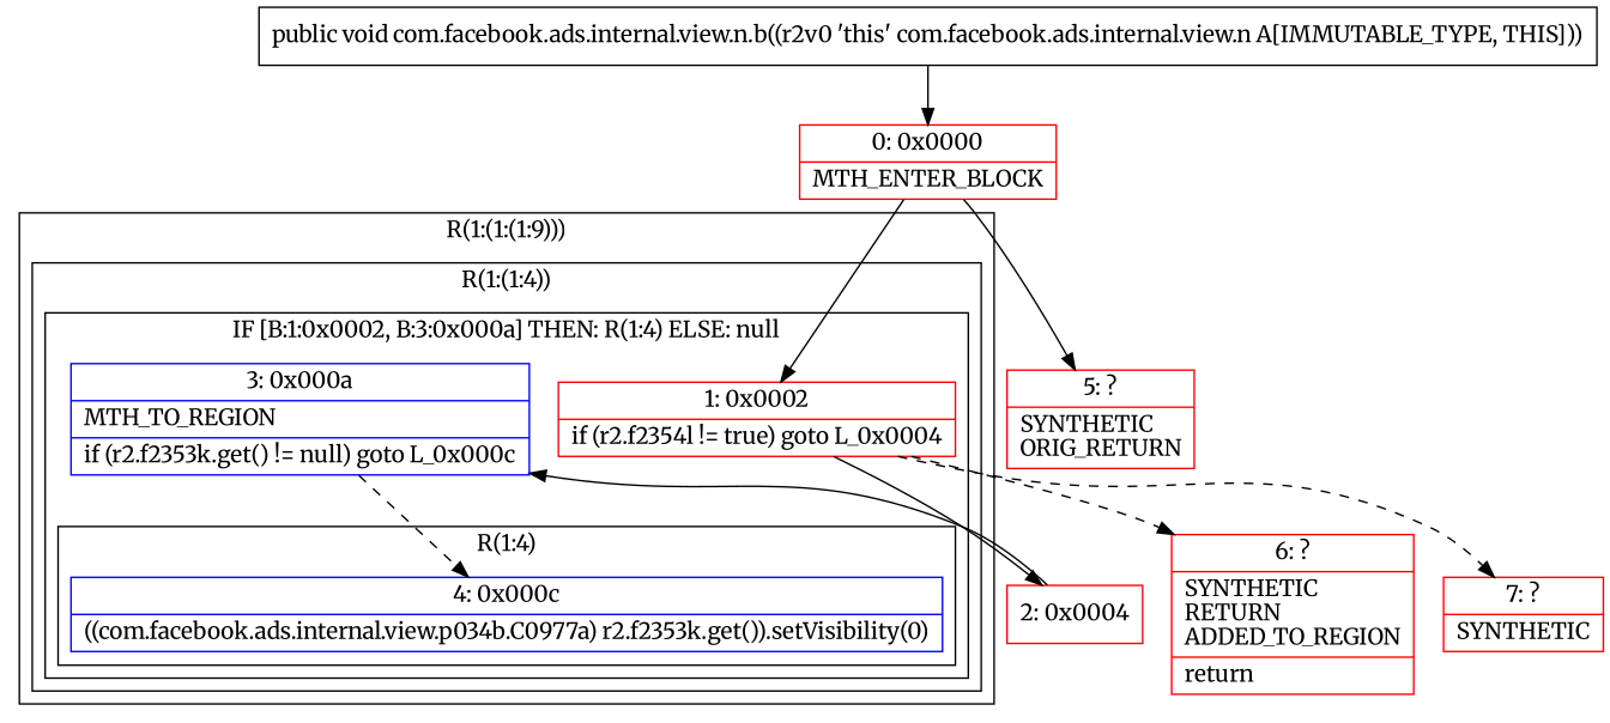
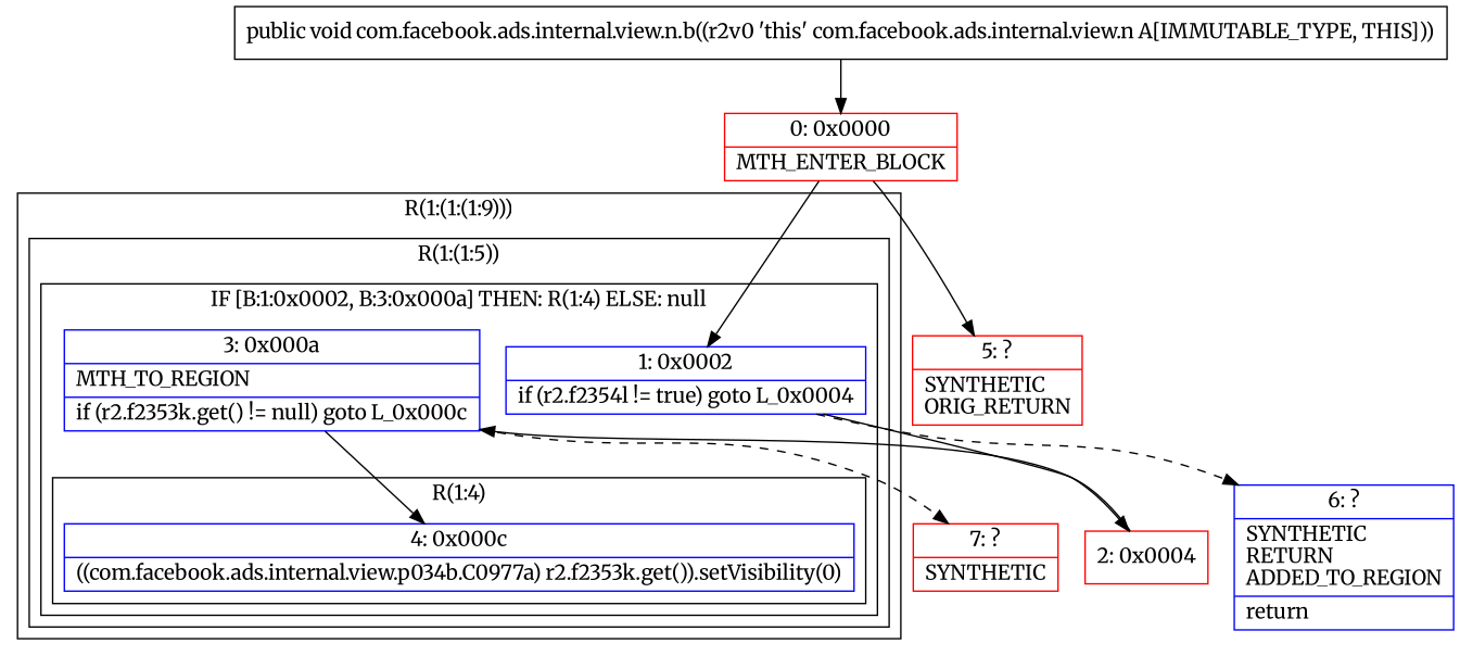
  digraph {
    fontname=Merriweather
    node [color=red fontname=Merriweather shape=record]
    edge [fontname=Merriweather]
    n1 [color=blue label="{4\:\ 0x000c|((com.facebook.ads.internal.view.p034b.C0977a) r2.f2353k.get()).setVisibility(0)\l}"]
-   n2 [label="{1\:\ 0x0002|if (r2.f2354l != true) goto L_0x0004\l}"]
+   n2 [color=blue label="{1\:\ 0x0002|if (r2.f2354l != true) goto L_0x0004\l}"]
    n3 [color=blue label="{3\:\ 0x000a|MTH_TO_REGION\l|if (r2.f2353k.get() != null) goto L_0x000c\l}"]
    n4 [label="{2\:\ 0x0004}"]
-   n5 [label="{6\:\ ?|SYNTHETIC\lRETURN\lADDED_TO_REGION\l|return\l}"]
+   n5 [color=blue label="{6\:\ ?|SYNTHETIC\lRETURN\lADDED_TO_REGION\l|return\l}"]
    n6 [label="{7\:\ ?|SYNTHETIC\l}"]
    n7 [label="{5\:\ ?|SYNTHETIC\lORIG_RETURN\l}"]
    n8 [label="{0\:\ 0x0000|MTH_ENTER_BLOCK\l}"]
    n9 [label="{public void com.facebook.ads.internal.view.n.b((r2v0 'this' com.facebook.ads.internal.view.n A[IMMUTABLE_TYPE, THIS])) }" color=""]
    subgraph cluster_1 {
      label="R(1:(1:(1:9)))"
      subgraph cluster_2 {
-       label="R(1:(1:4))"
+       label="R(1:(1:5))"
        subgraph cluster_3 {
          label="IF [B:1:0x0002, B:3:0x000a] THEN: R(1:4) ELSE: null"
          n2
          n3
          subgraph cluster_4 {
            label="R(1:4)"
            n1
          }
        }
      }
    }
    n2 -> n4
    n2 -> n5 [style=dashed]
-   n3 -> n1 [style=dashed]
-   n2 -> n6 [style=dashed]
+   n3 -> n1
+   n3 -> n6 [style=dashed]
    n4 -> n3
    n8 -> n2
    n8 -> n7
    n9 -> n8
  }
